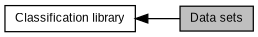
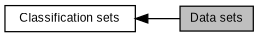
  digraph {
    rankdir=LR
    fontname="Liberation Sans"
    node [color=black fontname="Liberation Sans" fontsize=10 shape=record style=filled]
    n1 [fillcolor=grey75 fontcolor=black height=0.2 label="Data sets" width=0.4]
-   n2 [fillcolor=white height=0.2 label="Classification library" width=0.4]
+   n2 [fillcolor=white height=0.2 label="Classification sets" width=0.4]
    n2 -> n1 [dir=back fontname="Liberation Sans" fontsize=10 labelfontname=Helvetica labelfontsize=10 shape=plaintext style=solid]
  }
